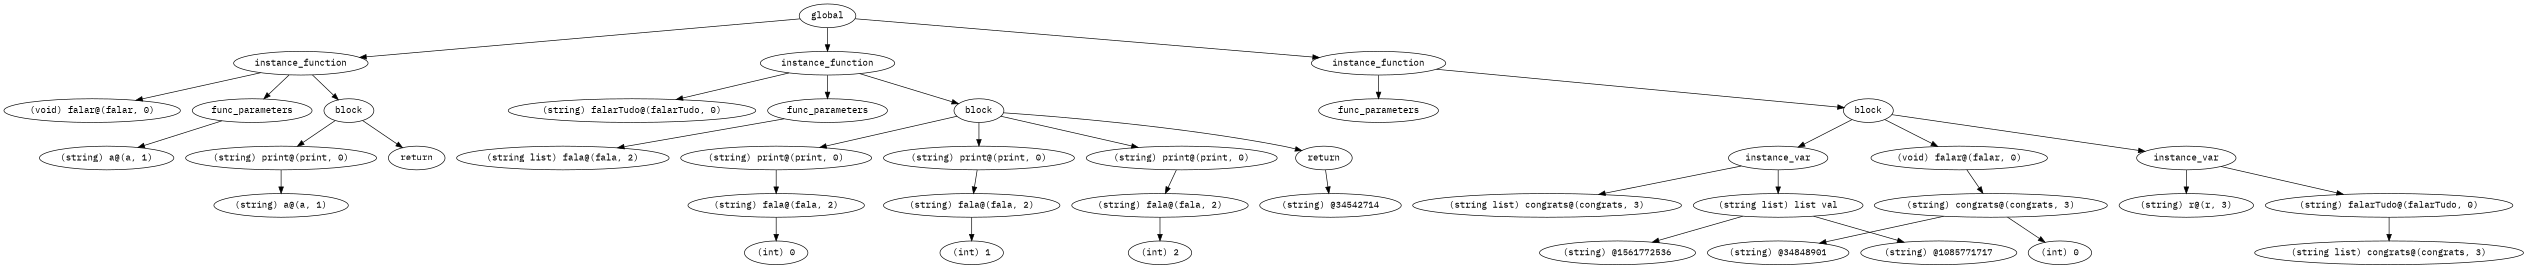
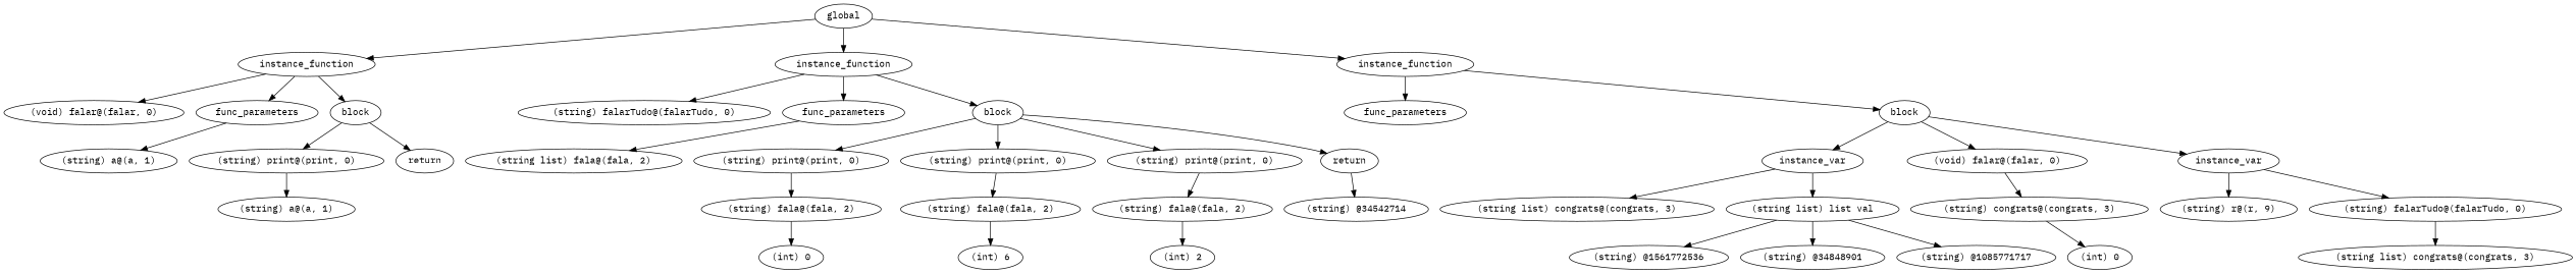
  digraph {
    fontname="IBM Plex Mono"
    ordering=out
    node [fontname="IBM Plex Mono"]
    edge [fontname="IBM Plex Mono"]
    n1 [label=global]
    n2 [label=instance_function]
    n3 [label=instance_function]
    n4 [label=instance_function]
    n5 [label="(void) falar@(falar, 0)"]
    n6 [label=func_parameters]
    n7 [label=block]
    n8 [label="(string) falarTudo@(falarTudo, 0)"]
    n9 [label=func_parameters]
    n10 [label=block]
    n11 [label=func_parameters]
    n12 [label=block]
    n13 [label="(string) a@(a, 1)"]
    n14 [label="(string) print@(print, 0)"]
    n15 [label=return]
    n16 [label="(string) a@(a, 1)"]
    n17 [label="(string list) fala@(fala, 2)"]
    n18 [label="(string) print@(print, 0)"]
    n19 [label="(string) print@(print, 0)"]
    n20 [label="(string) print@(print, 0)"]
    n21 [label=return]
    n22 [label="(string) fala@(fala, 2)"]
    n23 [label="(string) fala@(fala, 2)"]
    n24 [label="(string) fala@(fala, 2)"]
    n25 [label="(string) @34542714"]
    n26 [label="(int) 0"]
-   n27 [label="(int) 1"]
+   n27 [label="(int) 6"]
    n28 [label="(int) 2"]
    n29 [label=instance_var]
    n30 [label="(void) falar@(falar, 0)"]
    n31 [label=instance_var]
    n32 [label="(string list) congrats@(congrats, 3)"]
    n33 [label="(string list) list val"]
    n34 [label="(string) congrats@(congrats, 3)"]
-   n35 [label="(string) r@(r, 3)"]
+   n35 [label="(string) r@(r, 9)"]
    n36 [label="(string) falarTudo@(falarTudo, 0)"]
    n37 [label="(string) @1561772536"]
    n38 [label="(string) @34848901"]
    n39 [label="(string) @1085771717"]
    n40 [label="(int) 0"]
    n41 [label="(string list) congrats@(congrats, 3)"]
    n1 -> n2
    n1 -> n3
    n1 -> n4
    n2 -> n5
    n2 -> n6
    n2 -> n7
    n3 -> n8
    n3 -> n9
    n3 -> n10
    n4 -> n11
    n4 -> n12
    n6 -> n13
    n7 -> n14
    n7 -> n15
    n9 -> n17
    n10 -> n18
    n10 -> n19
    n10 -> n20
    n10 -> n21
    n12 -> n29
    n12 -> n30
    n12 -> n31
    n14 -> n16
    n18 -> n22
    n19 -> n23
    n20 -> n24
    n21 -> n25
    n22 -> n26
    n23 -> n27
    n24 -> n28
    n29 -> n32
    n29 -> n33
    n30 -> n34
    n31 -> n35
    n31 -> n36
    n33 -> n37
-   n34 -> n38
+   n33 -> n38
    n33 -> n39
    n34 -> n40
    n36 -> n41
  }
